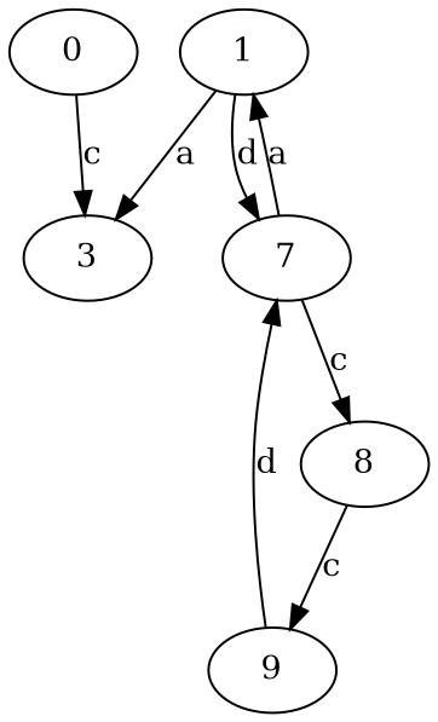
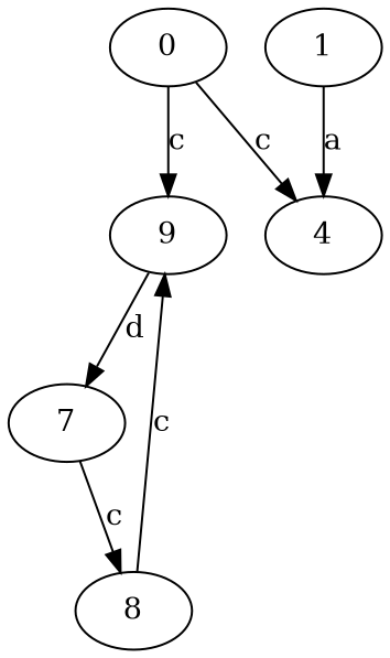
  strict digraph {
    fontname="DejaVu Serif"
    node [fontname="DejaVu Serif"]
    edge [fontname="DejaVu Serif"]
    0
-   4 [label=3]
+   4
    n3 [label=9]
    7
    1
    8
    0 -> 4 [label=c]
+   0 -> n3 [label=c]
    n3 -> 7 [label=d]
-   7 -> 1 [label=a]
    7 -> 8 [label=c]
    1 -> 4 [label=a]
-   1 -> 7 [label=d]
    8 -> n3 [label=c]
  }
